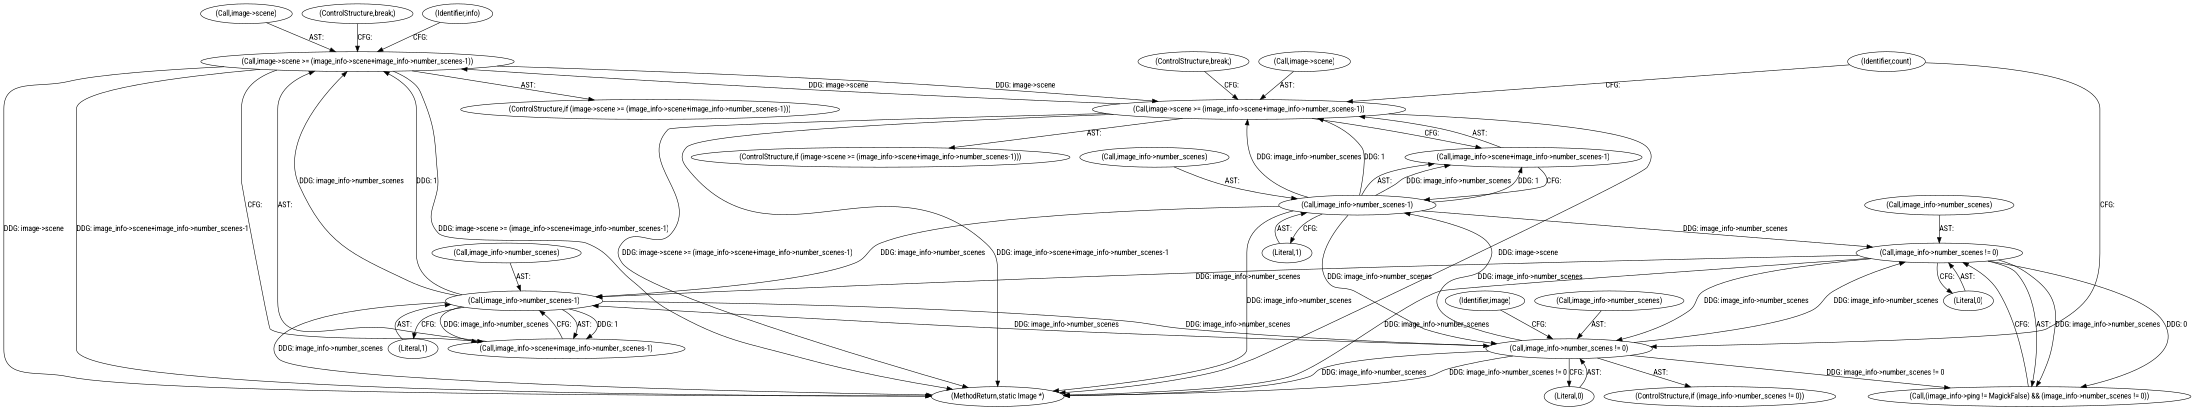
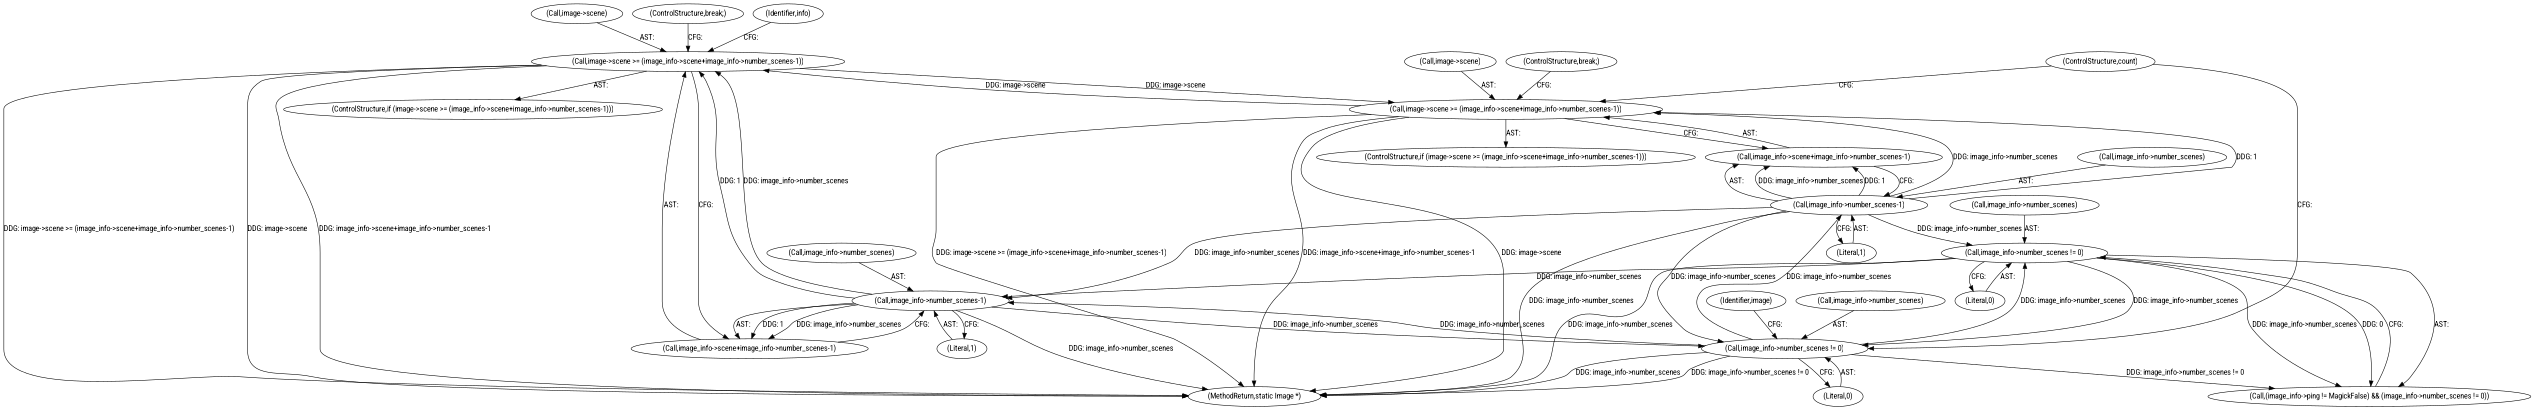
  digraph {
    fontname="Roboto Condensed"
    node [fontname="Roboto Condensed"]
    edge [fontname="Roboto Condensed"]
    n1 [label="(Call,image->scene >= (image_info->scene+image_info->number_scenes-1))"]
    n2 [label="(Call,image->scene >= (image_info->scene+image_info->number_scenes-1))"]
    n3 [label="(MethodReturn,static Image *)"]
    n4 [label="(ControlStructure,if (image->scene >= (image_info->scene+image_info->number_scenes-1)))"]
    n5 [label="(Call,image_info->scene+image_info->number_scenes-1)"]
    n6 [label="(ControlStructure,if (image->scene >= (image_info->scene+image_info->number_scenes-1)))"]
    n7 [label="(Call,image_info->scene+image_info->number_scenes-1)"]
    n8 [label="(Call,image_info->number_scenes-1)"]
    n9 [label="(Call,image_info->number_scenes-1)"]
    n10 [label="(Call,image_info->number_scenes != 0)"]
    n11 [label="(Literal,1)"]
    n12 [label="(Call,image_info->number_scenes != 0)"]
    n13 [label="(Literal,0)"]
-   n14 [label="(ControlStructure,if (image_info->number_scenes != 0))"]
    n15 [label="(Call,(image_info->ping != MagickFalse) && (image_info->number_scenes != 0))"]
    n16 [label="(Literal,1)"]
    n17 [label="(Literal,0)"]
    n18 [label="(Identifier,image)"]
    n19 [label="(Call,image->scene)"]
    n20 [label="(Call,image_info->number_scenes)"]
    n21 [label="(Call,image->scene)"]
    n22 [label="(ControlStructure,break;)"]
-   n23 [label="(Identifier,count)"]
+   n23 [label="(ControlStructure,count)"]
    n24 [label="(Call,image_info->number_scenes)"]
    n25 [label="(Identifier,info)"]
    n26 [label="(ControlStructure,break;)"]
    n27 [label="(Call,image_info->number_scenes)"]
    n28 [label="(Call,image_info->number_scenes)"]
    n1 -> n2 [label="DDG: image->scene"]
    n1 -> n3 [label="DDG: image->scene >= (image_info->scene+image_info->number_scenes-1)"]
    n1 -> n3 [label="DDG: image->scene"]
    n1 -> n3 [label="DDG: image_info->scene+image_info->number_scenes-1"]
    n1 -> n4 [label="AST: "]
    n1 -> n5 [label="CFG: "]
    n2 -> n1 [label="DDG: image->scene"]
    n2 -> n3 [label="DDG: image->scene"]
    n2 -> n3 [label="DDG: image->scene >= (image_info->scene+image_info->number_scenes-1)"]
    n2 -> n3 [label="DDG: image_info->scene+image_info->number_scenes-1"]
    n2 -> n6 [label="AST: "]
    n2 -> n7 [label="CFG: "]
    n5 -> n1 [label="AST: "]
    n5 -> n8 [label="CFG: "]
    n7 -> n2 [label="AST: "]
    n7 -> n9 [label="CFG: "]
    n8 -> n1 [label="DDG: image_info->number_scenes"]
    n8 -> n1 [label="DDG: 1"]
    n8 -> n3 [label="DDG: image_info->number_scenes"]
    n8 -> n5 [label="AST: "]
    n8 -> n5 [label="DDG: image_info->number_scenes"]
    n8 -> n5 [label="DDG: 1"]
    n8 -> n10 [label="DDG: image_info->number_scenes"]
    n8 -> n11 [label="CFG: "]
    n9 -> n2 [label="DDG: image_info->number_scenes"]
    n9 -> n2 [label="DDG: 1"]
    n9 -> n3 [label="DDG: image_info->number_scenes"]
    n9 -> n7 [label="AST: "]
    n9 -> n7 [label="DDG: image_info->number_scenes"]
    n9 -> n7 [label="DDG: 1"]
    n9 -> n8 [label="DDG: image_info->number_scenes"]
    n9 -> n10 [label="DDG: image_info->number_scenes"]
    n9 -> n12 [label="DDG: image_info->number_scenes"]
    n9 -> n16 [label="CFG: "]
    n10 -> n3 [label="DDG: image_info->number_scenes"]
    n10 -> n3 [label="DDG: image_info->number_scenes != 0"]
    n10 -> n8 [label="DDG: image_info->number_scenes"]
    n10 -> n9 [label="DDG: image_info->number_scenes"]
    n10 -> n12 [label="DDG: image_info->number_scenes"]
    n10 -> n13 [label="CFG: "]
-   n10 -> n14 [label="AST: "]
    n10 -> n15 [label="DDG: image_info->number_scenes != 0"]
    n11 -> n8 [label="AST: "]
    n12 -> n3 [label="DDG: image_info->number_scenes"]
    n12 -> n8 [label="DDG: image_info->number_scenes"]
    n12 -> n10 [label="DDG: image_info->number_scenes"]
    n12 -> n15 [label="AST: "]
    n12 -> n15 [label="DDG: image_info->number_scenes"]
    n12 -> n15 [label="DDG: 0"]
    n12 -> n17 [label="CFG: "]
    n13 -> n10 [label="AST: "]
    n15 -> n12 [label="CFG: "]
    n16 -> n9 [label="AST: "]
    n17 -> n12 [label="AST: "]
    n18 -> n10 [label="CFG: "]
    n19 -> n1 [label="AST: "]
    n20 -> n8 [label="AST: "]
    n21 -> n2 [label="AST: "]
    n22 -> n1 [label="CFG: "]
    n23 -> n2 [label="CFG: "]
    n23 -> n10 [label="CFG: "]
    n24 -> n12 [label="AST: "]
    n25 -> n1 [label="CFG: "]
    n26 -> n2 [label="CFG: "]
    n27 -> n9 [label="AST: "]
    n28 -> n10 [label="AST: "]
  }
